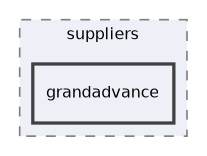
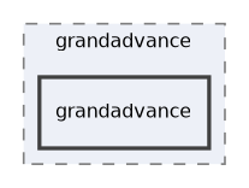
  digraph {
    compound=true
    n1 [color=grey25 fillcolor="#edf0f7" fontname=Helvetica fontsize=10 label=grandadvance shape=box style="filled,bold,"]
    subgraph cluster_1 {
      bgcolor="#edf0f7"
      fontname=Helvetica
      fontsize=10
-     label=suppliers
+     label=grandadvance
      pencolor=grey50
      style="filled,dashed,"
      n1
    }
  }
